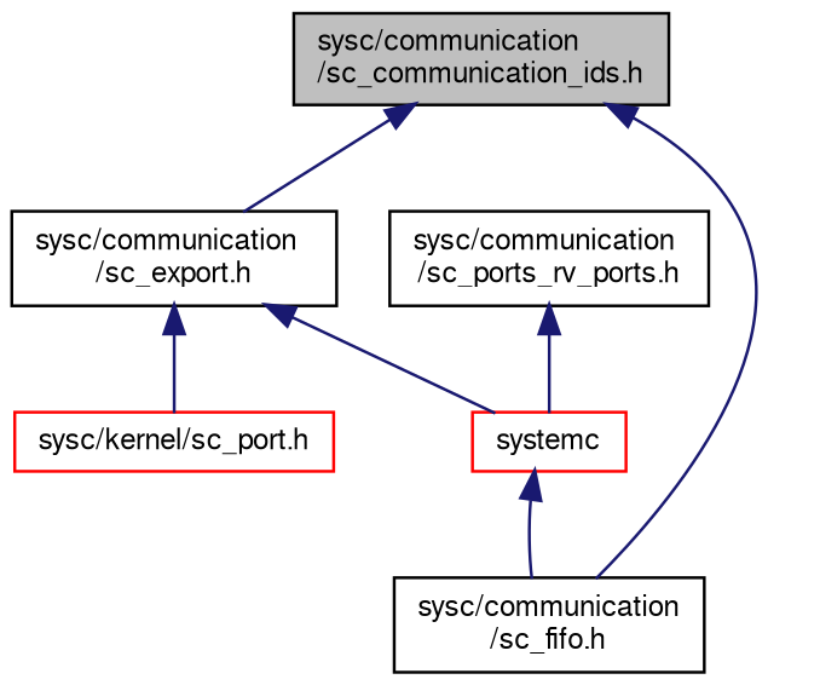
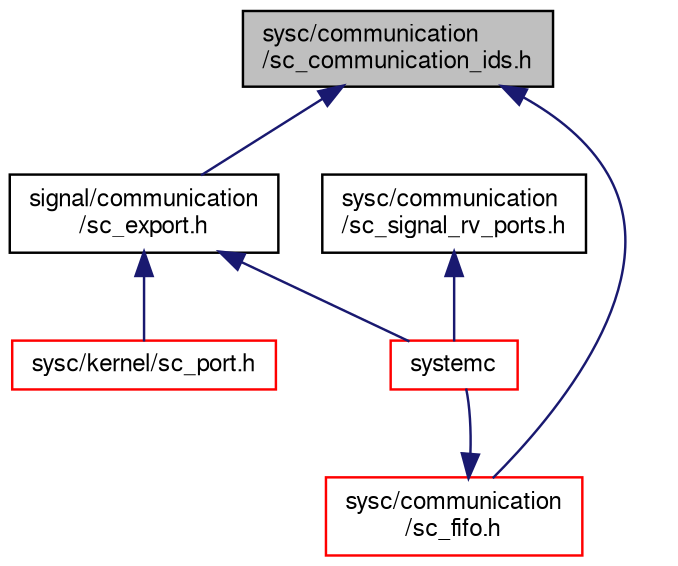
  digraph {
    node [color=black fillcolor=white fontname=FreeSans fontsize=10 shape=record style=filled]
    edge [color=midnightblue dir=back fontname=FreeSans fontsize=10 labelfontname=FreeSans labelfontsize=10 style=solid]
    n1 [fillcolor=grey75 fontcolor=black height=0.2 label="sysc/communication\l/sc_communication_ids.h" width=0.4]
-   n2 [height=0.2 label="sysc/communication\l/sc_export.h" width=0.4]
-   n3 [height=0.2 label="sysc/communication\l/sc_fifo.h" width=0.4]
+   n2 [height=0.2 label="signal/communication\l/sc_export.h" width=0.4]
+   n3 [color=red height=0.2 label="sysc/communication\l/sc_fifo.h" width=0.4]
    n4 [color=red height=0.2 label="sysc/kernel/sc_port.h" width=0.4]
    n5 [color=red height=0.2 label=systemc width=0.4]
-   n6 [height=0.2 label="sysc/communication\l/sc_ports_rv_ports.h" width=0.4]
+   n6 [height=0.2 label="sysc/communication\l/sc_signal_rv_ports.h" width=0.4]
    n1 -> n2
    n1 -> n3
    n2 -> n4
    n2 -> n5
-   n5 -> n3
+   n3 -> n5
    n6 -> n5
  }
